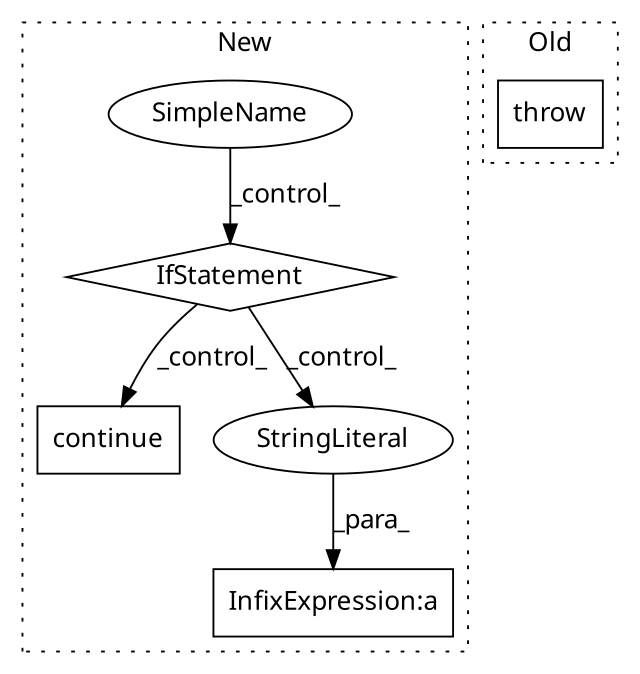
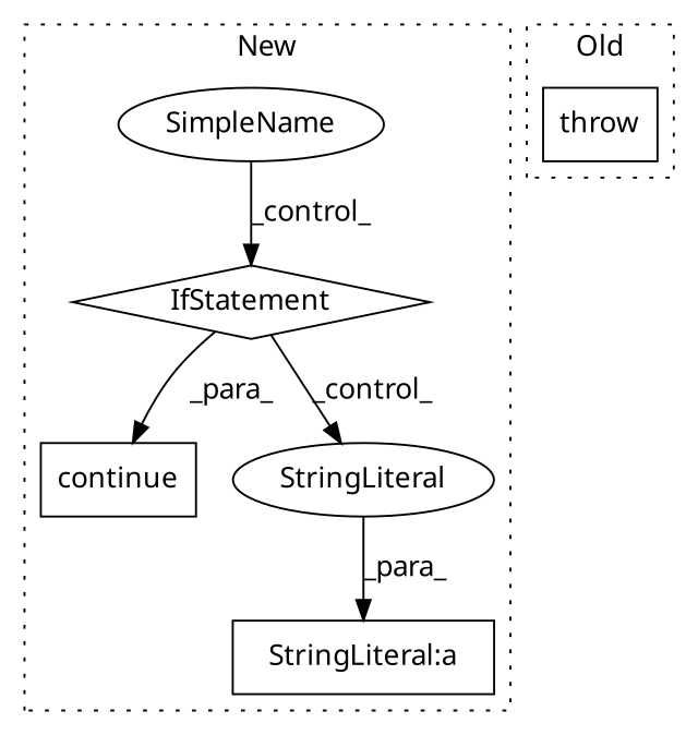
  digraph {
    fontname="Noto Sans"
    node [fontname="Noto Sans" shape=box]
    edge [fontname="Noto Sans"]
    n1 [a=18 l=9 label=continue s=7440]
    n2 [a=25 l="4,2" label=IfStatement s="7369,7428" shape=diamond]
    n3 [a=42 label=SimpleName shape=ellipse]
-   n4 [a=27 l=3 label="InfixExpression:a" s=7485]
+   n4 [a=27 l=3 label="StringLiteral:a" s=7485]
    n5 [a=45 l=4 label=StringLiteral s=7481 shape=ellipse]
    n6 [a=53 l=6 label=throw s=2380]
    subgraph cluster_1 {
      label=New
      style=dotted
      n1
      n2
      n3
      n4
      n5
    }
    subgraph cluster_2 {
      label=Old
      style=dotted
      n6
    }
-   n2 -> n1 [label=_control_]
+   n2 -> n1 [label=_para_]
    n2 -> n5 [label=_control_]
    n3 -> n2 [label=_control_]
    n5 -> n4 [label=_para_]
  }
